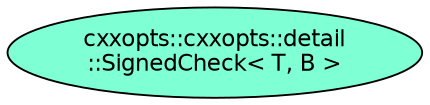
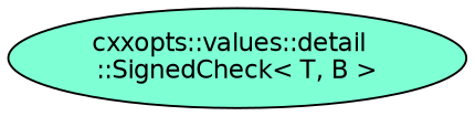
  digraph {
    rankdir=LR
-   n1 [color=black fillcolor=aquamarine fontname=Helvetica fontsize=12 height=0.2 label="cxxopts::cxxopts::detail\l::SignedCheck\< T, B \>" shape=ellipse style=filled width=0.4]
+   n1 [color=black fillcolor=aquamarine fontname=Helvetica fontsize=12 height=0.2 label="cxxopts::values::detail\l::SignedCheck\< T, B \>" shape=ellipse style=filled width=0.4]
  }
